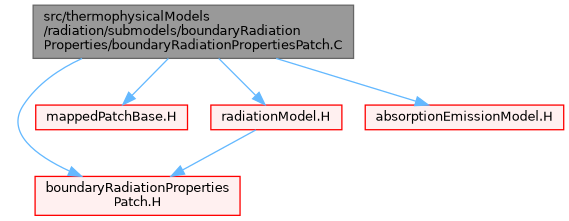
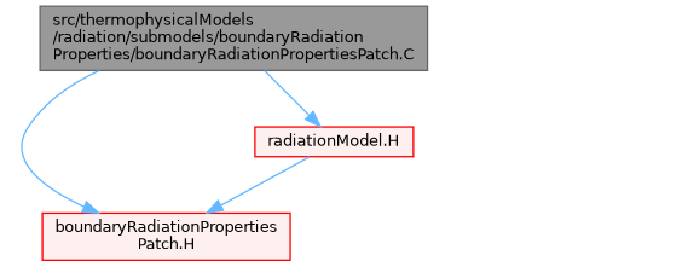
  digraph {
    node [color=red fillcolor="#FFF0F0" fontname=Helvetica fontsize=10 shape=box style=filled]
    edge [color=steelblue1 fontname=Helvetica fontsize=10 labelfontname=Helvetica labelfontsize=10 style=solid]
    n1 [color=gray40 fillcolor=grey60 fontcolor=black height=0.2 label="src/thermophysicalModels\l/radiation/submodels/boundaryRadiation\lProperties/boundaryRadiationPropertiesPatch.C" width=0.4]
    n2 [height=0.2 label="boundaryRadiationProperties\lPatch.H" width=0.4]
-   n3 [height=0.2 label="mappedPatchBase.H" width=0.4]
    n4 [height=0.2 label="radiationModel.H" width=0.4]
-   n5 [height=0.2 label="absorptionEmissionModel.H" width=0.4]
    n1 -> n2
-   n1 -> n3
    n1 -> n4
-   n1 -> n5
    n4 -> n2
  }
